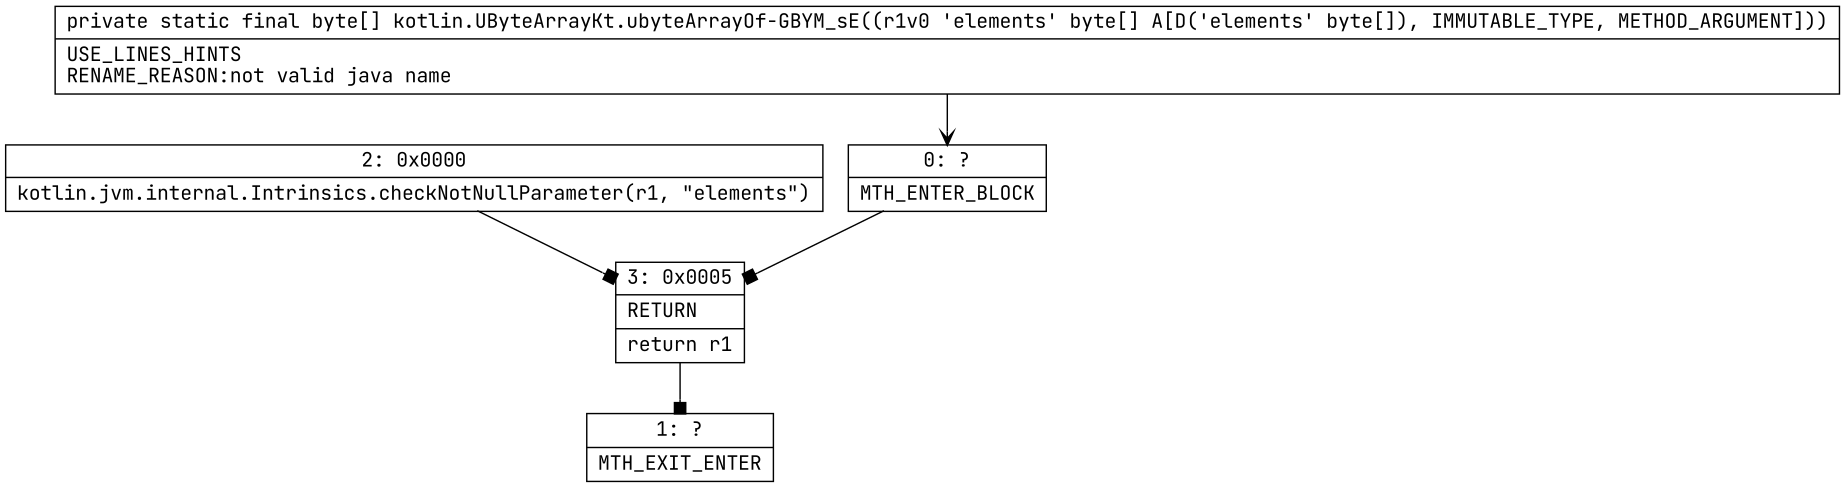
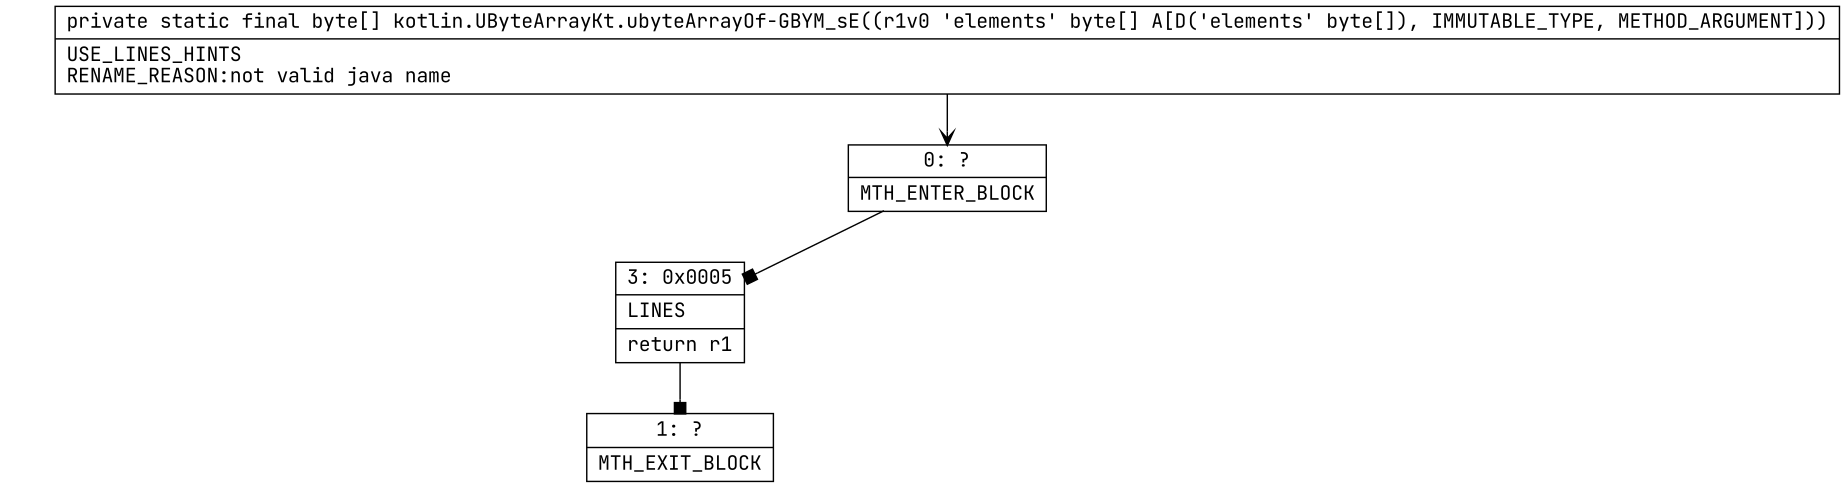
  digraph {
    fontname="JetBrains Mono"
    node [fontname="JetBrains Mono" shape=record]
    edge [arrowhead=box fontname="JetBrains Mono"]
    n1 [label="{0\:\ ?|MTH_ENTER_BLOCK\l}"]
-   n2 [label="{3\:\ 0x0005|RETURN\l|return r1\l}"]
-   n3 [label="{2\:\ 0x0000|kotlin.jvm.internal.Intrinsics.checkNotNullParameter(r1, \"elements\")\l}"]
-   n4 [label="{1\:\ ?|MTH_EXIT_ENTER\l}"]
+   n2 [label="{3\:\ 0x0005|LINES\l|return r1\l}"]
+   n4 [label="{1\:\ ?|MTH_EXIT_BLOCK\l}"]
    n5 [label="{private static final byte[] kotlin.UByteArrayKt.ubyteArrayOf\-GBYM_sE((r1v0 'elements' byte[] A[D('elements' byte[]), IMMUTABLE_TYPE, METHOD_ARGUMENT]))  | USE_LINES_HINTS\lRENAME_REASON:not valid java name\l}"]
    n1 -> n2
    n2 -> n4
-   n3 -> n2
    n5 -> n1 [arrowhead=vee]
  }
